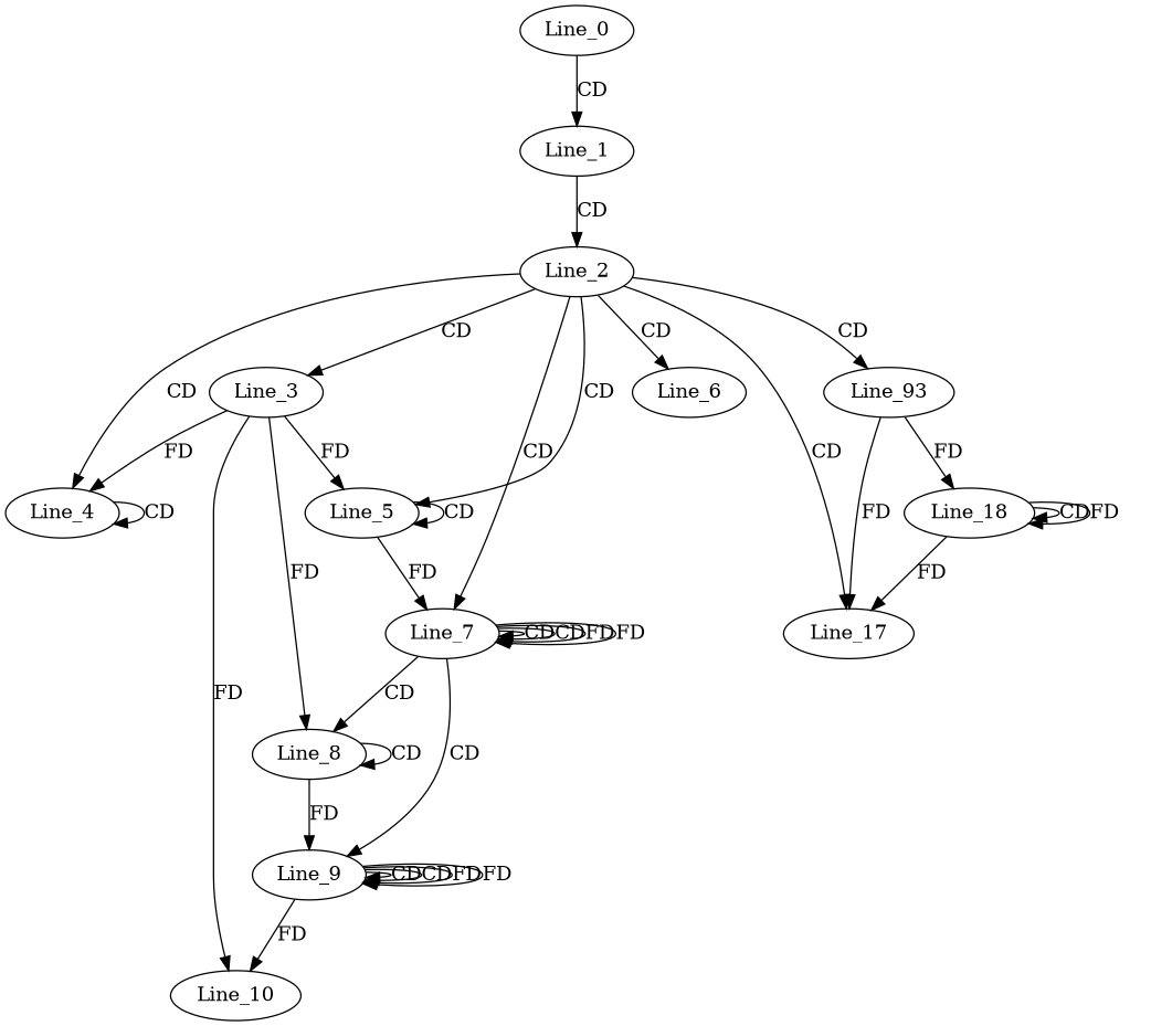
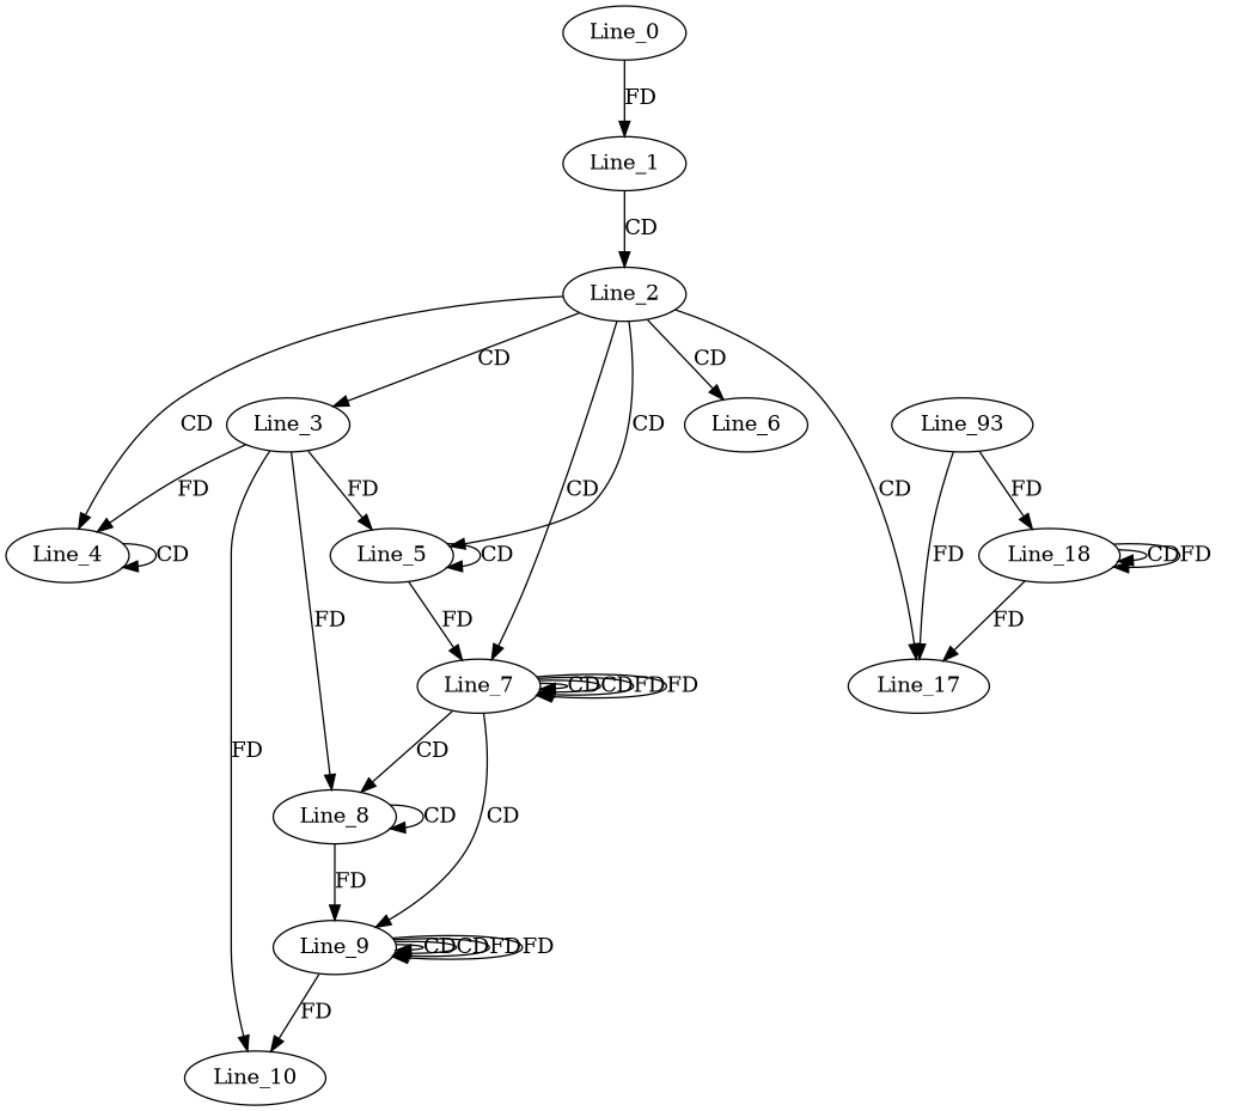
  digraph {
    Line_0
    Line_1
    Line_2
    Line_3
    Line_4
    Line_5
    Line_6
    Line_7
    n9 [label=Line_93]
    Line_17
    Line_8
    Line_10
    Line_9
    n14 [label=Line_18]
-   Line_0 -> Line_1 [label=CD]
+   Line_0 -> Line_1 [label=FD]
    Line_1 -> Line_2 [label=CD]
    Line_2 -> Line_3 [label=CD]
    Line_2 -> Line_4 [label=CD]
    Line_2 -> Line_5 [label=CD]
    Line_2 -> Line_6 [label=CD]
    Line_2 -> Line_7 [label=CD]
-   Line_2 -> n9 [label=CD]
    Line_2 -> Line_17 [label=CD]
    Line_3 -> Line_4 [label=FD]
    Line_3 -> Line_5 [label=FD]
    Line_3 -> Line_8 [label=FD]
    Line_3 -> Line_10 [label=FD]
    Line_4 -> Line_4 [label=CD]
    Line_5 -> Line_5 [label=CD]
    Line_5 -> Line_7 [label=FD]
    Line_7 -> Line_7 [label=CD]
    Line_7 -> Line_7 [label=CD]
    Line_7 -> Line_7 [label=FD]
    Line_7 -> Line_7 [label=FD]
    Line_7 -> Line_8 [label=CD]
    Line_7 -> Line_9 [label=CD]
    n9 -> Line_17 [label=FD]
    n9 -> n14 [label=FD]
    Line_8 -> Line_8 [label=CD]
    Line_8 -> Line_9 [label=FD]
    Line_9 -> Line_10 [label=FD]
    Line_9 -> Line_9 [label=CD]
    Line_9 -> Line_9 [label=CD]
    Line_9 -> Line_9 [label=FD]
    Line_9 -> Line_9 [label=FD]
    n14 -> Line_17 [label=FD]
    n14 -> n14 [label=CD]
    n14 -> n14 [label=FD]
  }
